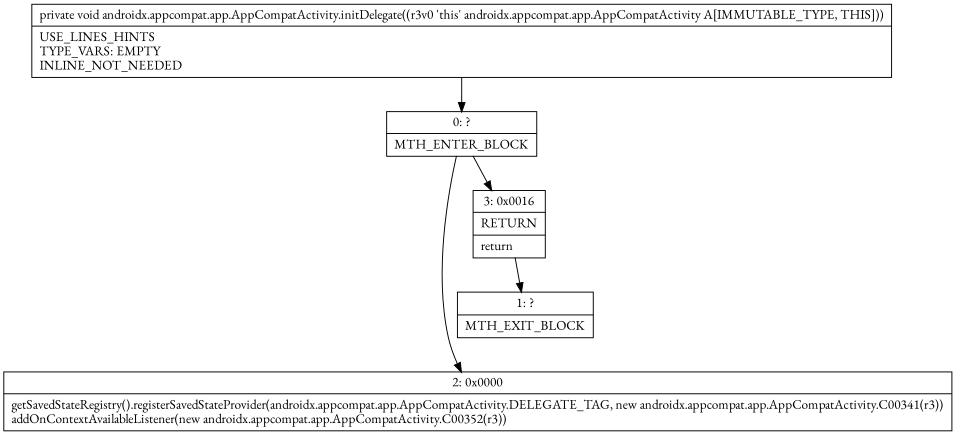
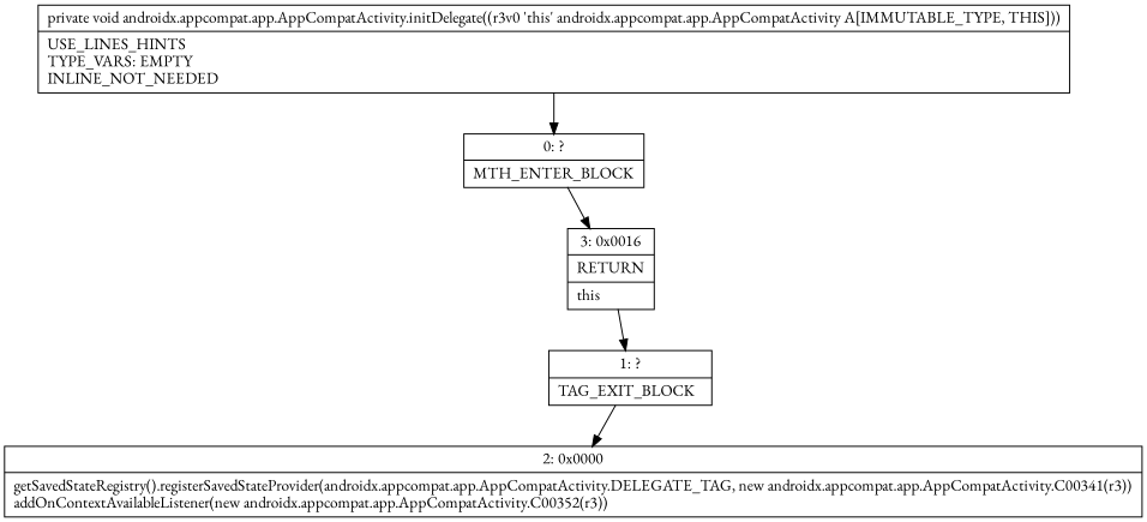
  digraph {
    fontname="EB Garamond"
    node [fontname="EB Garamond" shape=record]
    edge [fontname="EB Garamond"]
    n1 [label="{0\:\ ?|MTH_ENTER_BLOCK\l}"]
    n2 [label="{2\:\ 0x0000|getSavedStateRegistry().registerSavedStateProvider(androidx.appcompat.app.AppCompatActivity.DELEGATE_TAG, new androidx.appcompat.app.AppCompatActivity.C00341(r3))\laddOnContextAvailableListener(new androidx.appcompat.app.AppCompatActivity.C00352(r3))\l}"]
-   n3 [label="{3\:\ 0x0016|RETURN\l|return\l}"]
-   n4 [label="{1\:\ ?|MTH_EXIT_BLOCK\l}"]
+   n3 [label="{3\:\ 0x0016|RETURN\l|this\l}"]
+   n4 [label="{1\:\ ?|TAG_EXIT_BLOCK\l}"]
    n5 [label="{private void androidx.appcompat.app.AppCompatActivity.initDelegate((r3v0 'this' androidx.appcompat.app.AppCompatActivity A[IMMUTABLE_TYPE, THIS]))  | USE_LINES_HINTS\lTYPE_VARS: EMPTY\lINLINE_NOT_NEEDED\l}"]
-   n1 -> n2
+   n4 -> n2
    n1 -> n3
    n3 -> n4
    n5 -> n1
  }
